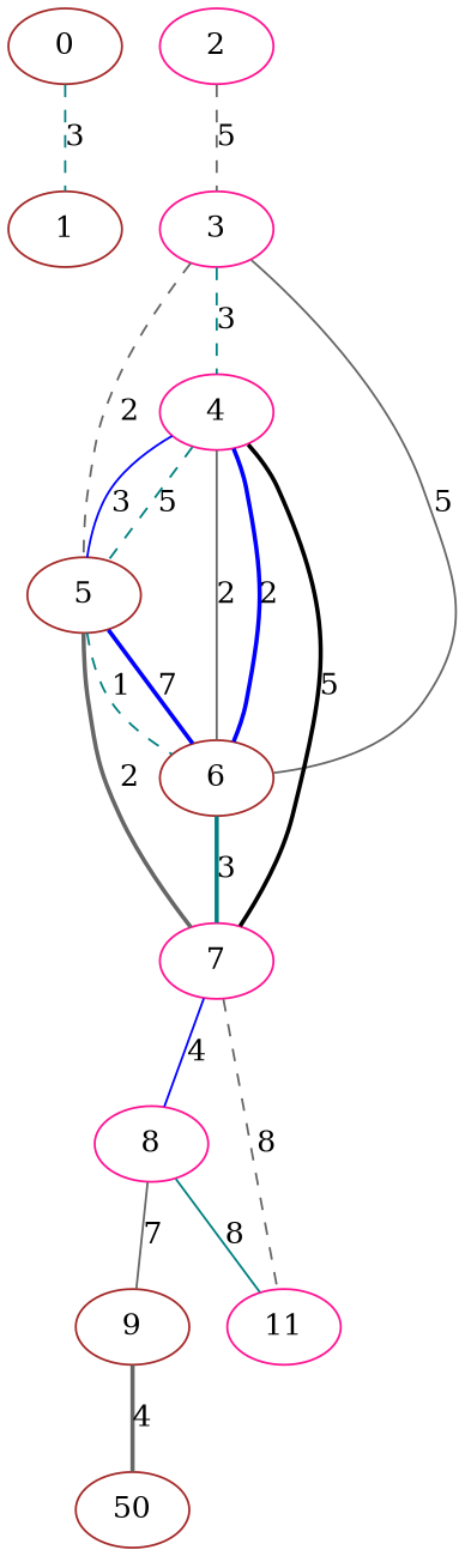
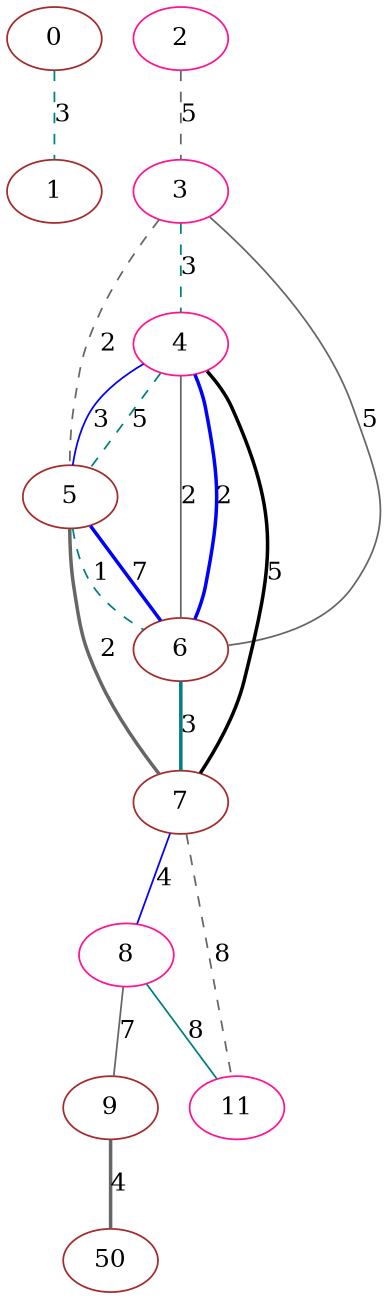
  graph {
    node [color=brown weight=1]
    edge [color=gray40 style=dashed]
    0
    1
    2 [color=deeppink]
    3 [color=deeppink]
    4 [color=deeppink]
    5
    6
-   7 [color=deeppink]
+   7
    8 [color=deeppink]
    11 [color=deeppink weight=4]
    9
    n12 [label=50]
    0 -- 1 [color=teal label=3]
    2 -- 3 [label=5]
    3 -- 4 [color=teal label=3]
    3 -- 5 [label=2]
    3 -- 6 [label=5 style=solid]
    4 -- 5 [color=teal label=5]
    4 -- 5 [color=blue label=3 style=solid]
    4 -- 6 [label=2 style=solid]
    4 -- 6 [color=blue label=2 style=bold]
    4 -- 7 [color=black label=5 style=bold]
    5 -- 6 [color=blue label=7 style=bold]
    5 -- 6 [color=teal label=1]
    5 -- 7 [label=2 style=bold]
    6 -- 7 [color=teal label=3 style=bold]
    7 -- 8 [color=blue label=4 style=solid]
    7 -- 11 [label=8]
    8 -- 11 [color=teal label=8 style=solid]
    8 -- 9 [label=7 style=solid]
    9 -- n12 [label=4 style=bold]
  }
